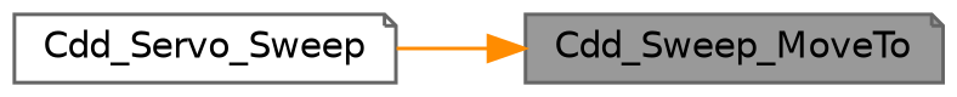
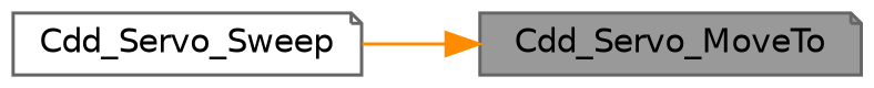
  digraph {
    rankdir=RL
    node [fontname=Helvetica fontsize=10 shape=note style=filled]
-   n1 [color=gray40 fillcolor=grey60 fontcolor=black height=0.2 label=Cdd_Sweep_MoveTo width=0.4]
+   n1 [color=gray40 fillcolor=grey60 fontcolor=black height=0.2 label=Cdd_Servo_MoveTo width=0.4]
    n2 [color=grey40 fillcolor=white height=0.2 label=Cdd_Servo_Sweep width=0.4]
    n1 -> n2 [color=darkorange dir=back fontname=Helvetica fontsize=10 labelfontname=Helvetica labelfontsize=10 style=solid]
  }
